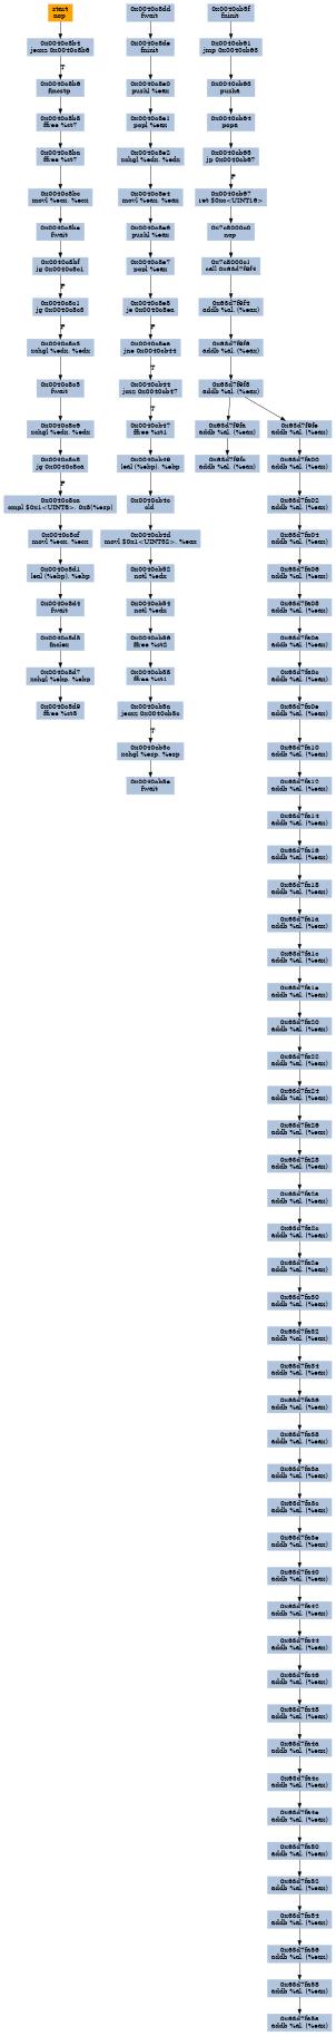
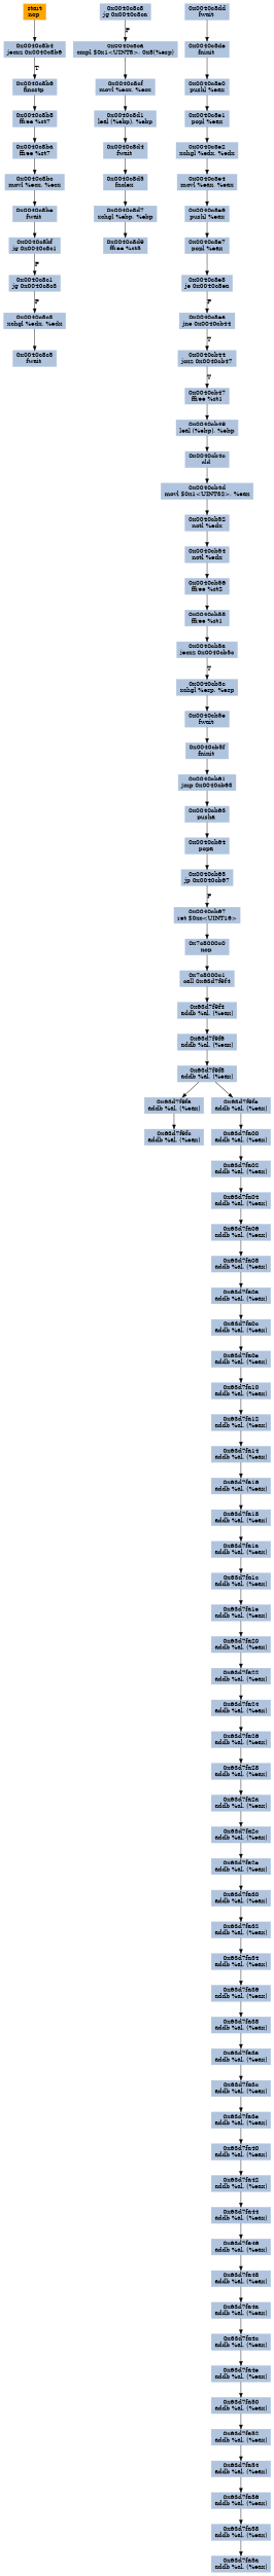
  digraph {
    node [color=lightsteelblue fillcolor=lightsteelblue shape=rectangle style=filled]
    edge [color="#000000"]
    n1 [color=lightgrey fillcolor=orange label="start\nnop "]
    n2 [label="0x0040c8b4\njecxz 0x0040c8b6"]
    n3 [label="0x0040c8b6\nfincstp "]
    n4 [label="0x0040c8b8\nffree %st7"]
    n5 [label="0x0040c8ba\nffree %st7"]
    n6 [label="0x0040c8bc\nmovl %ecx, %ecx"]
    n7 [label="0x0040c8be\nfwait "]
    n8 [label="0x0040c8bf\njg 0x0040c8c1"]
    n9 [label="0x0040c8c1\njg 0x0040c8c3"]
    n10 [label="0x0040c8c3\nxchgl %edx, %edx"]
    n11 [label="0x0040c8c5\nfwait "]
-   n12 [label="0x0040c8c6\nxchgl %edx, %edx"]
    n13 [label="0x0040c8c8\njg 0x0040c8ca"]
    n14 [label="0x0040c8ca\ncmpl $0x1<UINT8>, 0x8(%esp)"]
    n15 [label="0x0040c8cf\nmovl %ecx, %ecx"]
    n16 [label="0x0040c8d1\nleal (%ebp), %ebp"]
    n17 [label="0x0040c8d4\nfwait "]
    n18 [label="0x0040c8d5\nfnclex "]
    n19 [label="0x0040c8d7\nxchgl %ebp, %ebp"]
    n20 [label="0x0040c8d9\nffree %st5"]
    n21 [label="0x0040c8dd\nfwait "]
    n22 [label="0x0040c8de\nfninit "]
    n23 [label="0x0040c8e0\npushl %eax"]
    n24 [label="0x0040c8e1\npopl %eax"]
    n25 [label="0x0040c8e2\nxchgl %edx, %edx"]
    n26 [label="0x0040c8e4\nmovl %eax, %eax"]
    n27 [label="0x0040c8e6\npushl %eax"]
    n28 [label="0x0040c8e7\npopl %eax"]
    n29 [label="0x0040c8e8\nje 0x0040c8ea"]
    n30 [label="0x0040c8ea\njne 0x0040cb44"]
    n31 [label="0x0040cb44\njcxz 0x0040cb47"]
    n32 [label="0x0040cb47\nffree %st1"]
    n33 [label="0x0040cb49\nleal (%ebp), %ebp"]
    n34 [label="0x0040cb4c\ncld "]
    n35 [label="0x0040cb4d\nmovl $0x1<UINT32>, %eax"]
    n36 [label="0x0040cb52\nnotl %edx"]
    n37 [label="0x0040cb54\nnotl %edx"]
    n38 [label="0x0040cb56\nffree %st2"]
    n39 [label="0x0040cb58\nffree %st1"]
    n40 [label="0x0040cb5a\njecxz 0x0040cb5c"]
    n41 [label="0x0040cb5c\nxchgl %esp, %esp"]
    n42 [label="0x0040cb5e\nfwait "]
    n43 [label="0x0040cb5f\nfninit "]
    n44 [label="0x0040cb61\njmp 0x0040cb63"]
    n45 [label="0x0040cb63\npusha "]
    n46 [label="0x0040cb64\npopa "]
    n47 [label="0x0040cb65\njp 0x0040cb67"]
    n48 [label="0x0040cb67\nret $0xc<UINT16>"]
    n49 [label="0x7c8000c0\nnop "]
    n50 [label="0x7c8000c1\ncall 0x63d7f9f4"]
    n51 [label="0x63d7f9f4\naddb %al, (%eax)"]
    n52 [label="0x63d7f9f6\naddb %al, (%eax)"]
    n53 [label="0x63d7f9f8\naddb %al, (%eax)"]
    n54 [label="0x63d7f9fa\naddb %al, (%eax)"]
    n55 [label="0x63d7f9fe\naddb %al, (%eax)"]
    n56 [label="0x63d7f9fc\naddb %al, (%eax)"]
    n57 [label="0x63d7fa00\naddb %al, (%eax)"]
    n58 [label="0x63d7fa02\naddb %al, (%eax)"]
    n59 [label="0x63d7fa04\naddb %al, (%eax)"]
    n60 [label="0x63d7fa06\naddb %al, (%eax)"]
    n61 [label="0x63d7fa08\naddb %al, (%eax)"]
    n62 [label="0x63d7fa0a\naddb %al, (%eax)"]
    n63 [label="0x63d7fa0c\naddb %al, (%eax)"]
    n64 [label="0x63d7fa0e\naddb %al, (%eax)"]
    n65 [label="0x63d7fa10\naddb %al, (%eax)"]
    n66 [label="0x63d7fa12\naddb %al, (%eax)"]
    n67 [label="0x63d7fa14\naddb %al, (%eax)"]
    n68 [label="0x63d7fa16\naddb %al, (%eax)"]
    n69 [label="0x63d7fa18\naddb %al, (%eax)"]
    n70 [label="0x63d7fa1a\naddb %al, (%eax)"]
    n71 [label="0x63d7fa1c\naddb %al, (%eax)"]
    n72 [label="0x63d7fa1e\naddb %al, (%eax)"]
    n73 [label="0x63d7fa20\naddb %al, (%eax)"]
    n74 [label="0x63d7fa22\naddb %al, (%eax)"]
    n75 [label="0x63d7fa24\naddb %al, (%eax)"]
    n76 [label="0x63d7fa26\naddb %al, (%eax)"]
    n77 [label="0x63d7fa28\naddb %al, (%eax)"]
    n78 [label="0x63d7fa2a\naddb %al, (%eax)"]
    n79 [label="0x63d7fa2c\naddb %al, (%eax)"]
    n80 [label="0x63d7fa2e\naddb %al, (%eax)"]
    n81 [label="0x63d7fa30\naddb %al, (%eax)"]
    n82 [label="0x63d7fa32\naddb %al, (%eax)"]
    n83 [label="0x63d7fa34\naddb %al, (%eax)"]
    n84 [label="0x63d7fa36\naddb %al, (%eax)"]
    n85 [label="0x63d7fa38\naddb %al, (%eax)"]
    n86 [label="0x63d7fa3a\naddb %al, (%eax)"]
    n87 [label="0x63d7fa3c\naddb %al, (%eax)"]
    n88 [label="0x63d7fa3e\naddb %al, (%eax)"]
    n89 [label="0x63d7fa40\naddb %al, (%eax)"]
    n90 [label="0x63d7fa42\naddb %al, (%eax)"]
    n91 [label="0x63d7fa44\naddb %al, (%eax)"]
    n92 [label="0x63d7fa46\naddb %al, (%eax)"]
    n93 [label="0x63d7fa48\naddb %al, (%eax)"]
    n94 [label="0x63d7fa4a\naddb %al, (%eax)"]
    n95 [label="0x63d7fa4c\naddb %al, (%eax)"]
    n96 [label="0x63d7fa4e\naddb %al, (%eax)"]
    n97 [label="0x63d7fa50\naddb %al, (%eax)"]
    n98 [label="0x63d7fa52\naddb %al, (%eax)"]
    n99 [label="0x63d7fa54\naddb %al, (%eax)"]
    n100 [label="0x63d7fa56\naddb %al, (%eax)"]
    n101 [label="0x63d7fa58\naddb %al, (%eax)"]
    n102 [label="0x63d7fa5a\naddb %al, (%eax)"]
    n1 -> n2
    n2 -> n3 [label=T]
    n3 -> n4
    n4 -> n5
    n5 -> n6
    n6 -> n7
    n7 -> n8
    n8 -> n9 [label=F]
    n9 -> n10 [label=F]
    n10 -> n11
-   n11 -> n12
-   n12 -> n13
    n13 -> n14 [label=F]
    n14 -> n15
    n15 -> n16
    n16 -> n17
    n17 -> n18
    n18 -> n19
    n19 -> n20
    n21 -> n22
    n22 -> n23
    n23 -> n24
    n24 -> n25
    n25 -> n26
    n26 -> n27
    n27 -> n28
    n28 -> n29
    n29 -> n30 [label=F]
    n30 -> n31 [label=T]
    n31 -> n32 [label=T]
    n32 -> n33
    n33 -> n34
    n34 -> n35
    n35 -> n36
    n36 -> n37
    n37 -> n38
    n38 -> n39
    n39 -> n40
    n40 -> n41 [label=T]
    n41 -> n42
+   n42 -> n43
    n43 -> n44
    n44 -> n45
    n45 -> n46
    n46 -> n47
    n47 -> n48 [label=F]
    n48 -> n49
    n49 -> n50
    n50 -> n51
    n51 -> n52
    n52 -> n53
    n53 -> n54
    n53 -> n55
    n54 -> n56
    n55 -> n57
    n57 -> n58
    n58 -> n59
    n59 -> n60
    n60 -> n61
    n61 -> n62
    n62 -> n63
    n63 -> n64
    n64 -> n65
    n65 -> n66
    n66 -> n67
    n67 -> n68
    n68 -> n69
    n69 -> n70
    n70 -> n71
    n71 -> n72
    n72 -> n73
    n73 -> n74
    n74 -> n75
    n75 -> n76
    n76 -> n77
    n77 -> n78
    n78 -> n79
    n79 -> n80
    n80 -> n81
    n81 -> n82
    n82 -> n83
    n83 -> n84
    n84 -> n85
    n85 -> n86
    n86 -> n87
    n87 -> n88
    n88 -> n89
    n89 -> n90
    n90 -> n91
    n91 -> n92
    n92 -> n93
    n93 -> n94
    n94 -> n95
    n95 -> n96
    n96 -> n97
    n97 -> n98
    n98 -> n99
    n99 -> n100
    n100 -> n101
    n101 -> n102
  }
